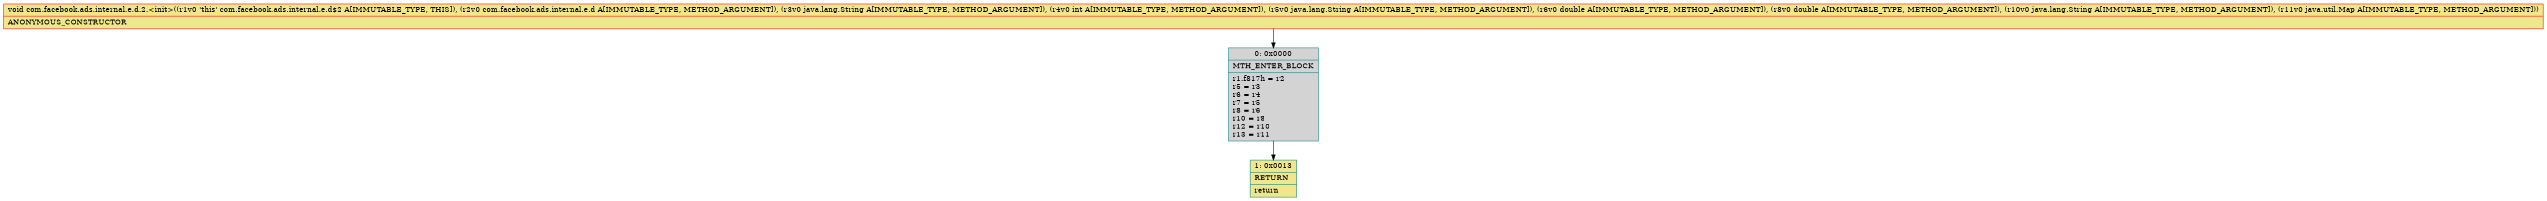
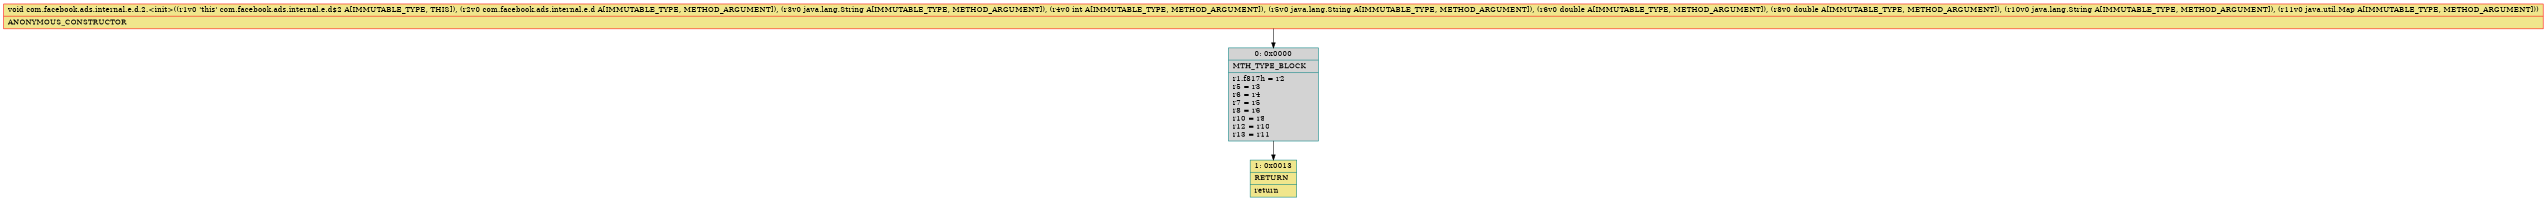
  digraph {
    node [shape=record style=filled fillcolor=khaki color=teal]
-   n1 [label="{0\:\ 0x0000|MTH_ENTER_BLOCK\l|r1.f817h = r2\lr5 = r3\lr6 = r4\lr7 = r5\lr8 = r6\lr10 = r8\lr12 = r10\lr13 = r11\l}" fillcolor=lightgrey]
+   n1 [label="{0\:\ 0x0000|MTH_TYPE_BLOCK\l|r1.f817h = r2\lr5 = r3\lr6 = r4\lr7 = r5\lr8 = r6\lr10 = r8\lr12 = r10\lr13 = r11\l}" fillcolor=lightgrey]
    n2 [label="{1\:\ 0x0013|RETURN\l|return\l}"]
    n3 [label="{void com.facebook.ads.internal.e.d.2.\<init\>((r1v0 'this' com.facebook.ads.internal.e.d$2 A[IMMUTABLE_TYPE, THIS]), (r2v0 com.facebook.ads.internal.e.d A[IMMUTABLE_TYPE, METHOD_ARGUMENT]), (r3v0 java.lang.String A[IMMUTABLE_TYPE, METHOD_ARGUMENT]), (r4v0 int A[IMMUTABLE_TYPE, METHOD_ARGUMENT]), (r5v0 java.lang.String A[IMMUTABLE_TYPE, METHOD_ARGUMENT]), (r6v0 double A[IMMUTABLE_TYPE, METHOD_ARGUMENT]), (r8v0 double A[IMMUTABLE_TYPE, METHOD_ARGUMENT]), (r10v0 java.lang.String A[IMMUTABLE_TYPE, METHOD_ARGUMENT]), (r11v0 java.util.Map A[IMMUTABLE_TYPE, METHOD_ARGUMENT]))  | ANONYMOUS_CONSTRUCTOR\l}" color=red]
    n1 -> n2
    n3 -> n1
  }
